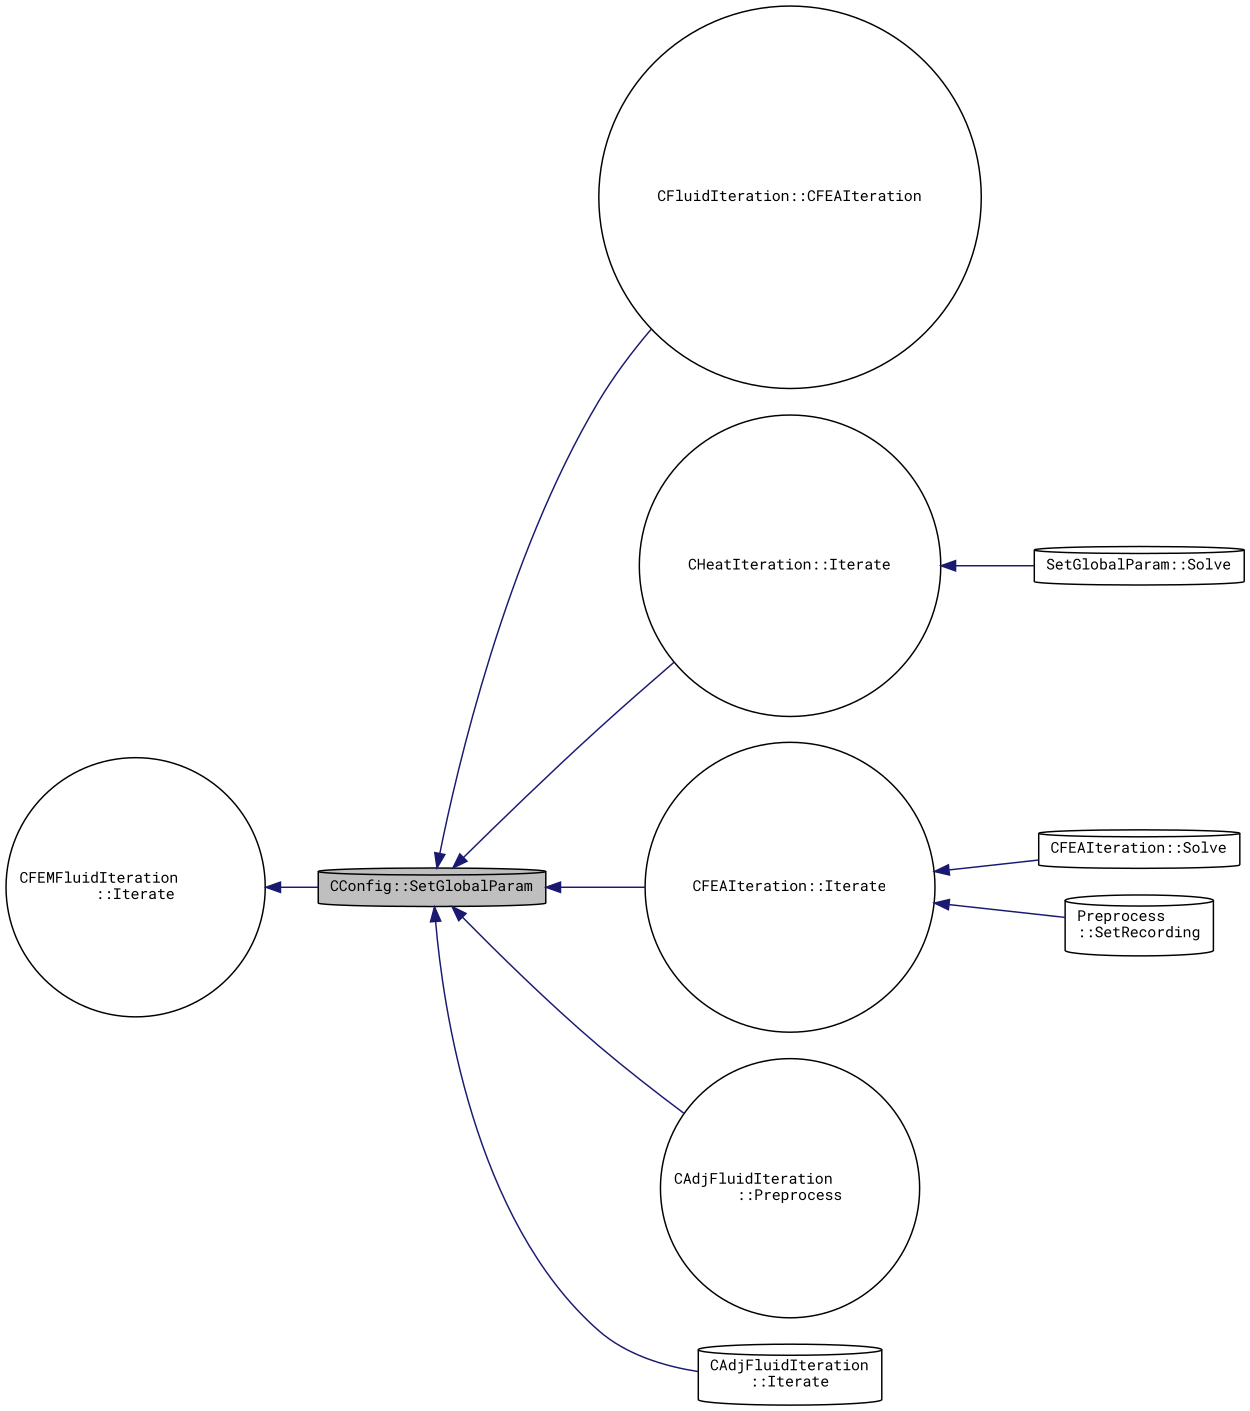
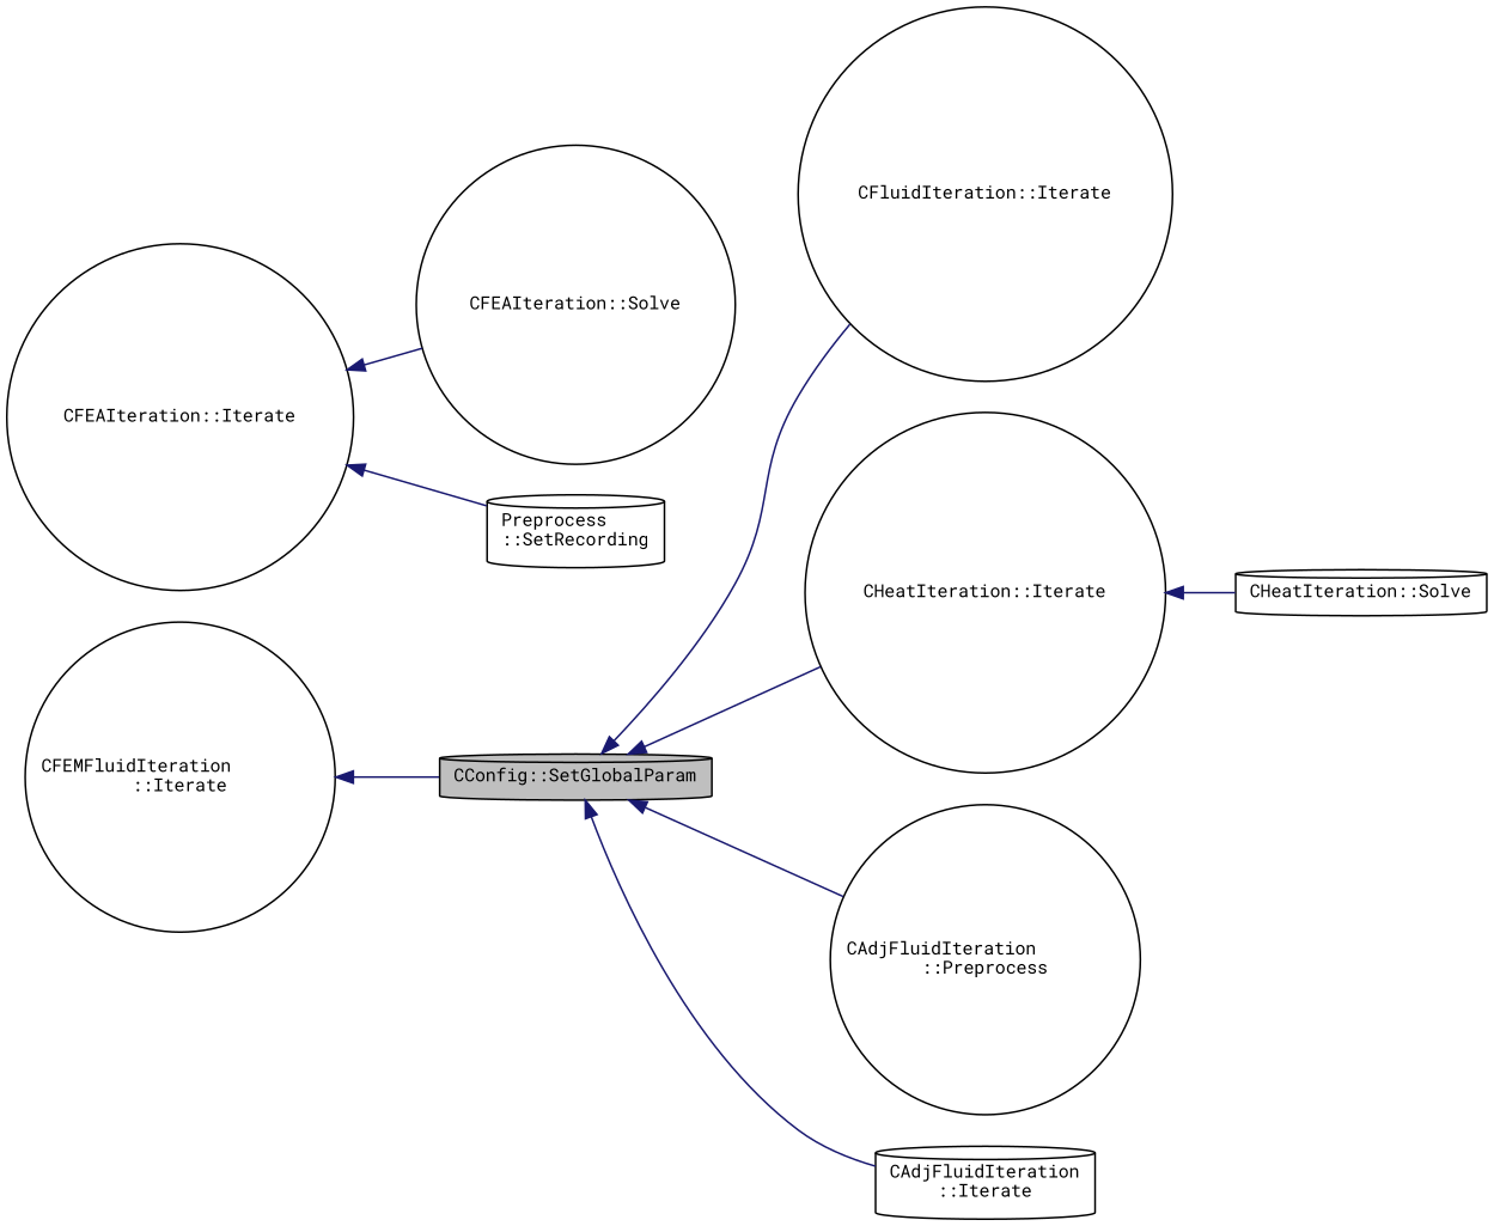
  digraph {
    fontname="Roboto Mono"
    rankdir=LR
    node [color=black fillcolor=white fontname="Roboto Mono" fontsize=10 shape=circle style=filled]
    edge [color=midnightblue dir=back fontname="Roboto Mono" fontsize=10 labelfontname=Helvetica labelfontsize=10 style=solid]
    n1 [fillcolor=grey75 fontcolor=black height=0.2 label="CConfig::SetGlobalParam" shape=cylinder width=0.4]
-   n2 [height=0.2 label="CFluidIteration::CFEAIteration" width=0.4]
+   n2 [height=0.2 label="CFluidIteration::Iterate" width=0.4]
    n3 [height=0.2 label="CHeatIteration::Iterate" width=0.4]
    n4 [height=0.2 label="CFEAIteration::Iterate" width=0.4]
    n5 [height=0.2 label="CAdjFluidIteration\l::Preprocess" width=0.4]
    n6 [height=0.2 label="CAdjFluidIteration\l::Iterate" shape=cylinder width=0.4]
    n7 [height=0.2 label="CFEMFluidIteration\l::Iterate" width=0.4]
-   n8 [height=0.2 label="SetGlobalParam::Solve" shape=cylinder width=0.4]
-   n9 [height=0.2 label="CFEAIteration::Solve" shape=cylinder width=0.4]
+   n8 [height=0.2 label="CHeatIteration::Solve" shape=cylinder width=0.4]
+   n9 [height=0.2 label="CFEAIteration::Solve" width=0.4]
    n10 [height=0.2 label="Preprocess\l::SetRecording" shape=cylinder width=0.4]
    n1 -> n2
    n1 -> n3
-   n1 -> n4
    n1 -> n5
    n1 -> n6
    n3 -> n8
    n4 -> n9
    n4 -> n10
    n7 -> n1
  }
